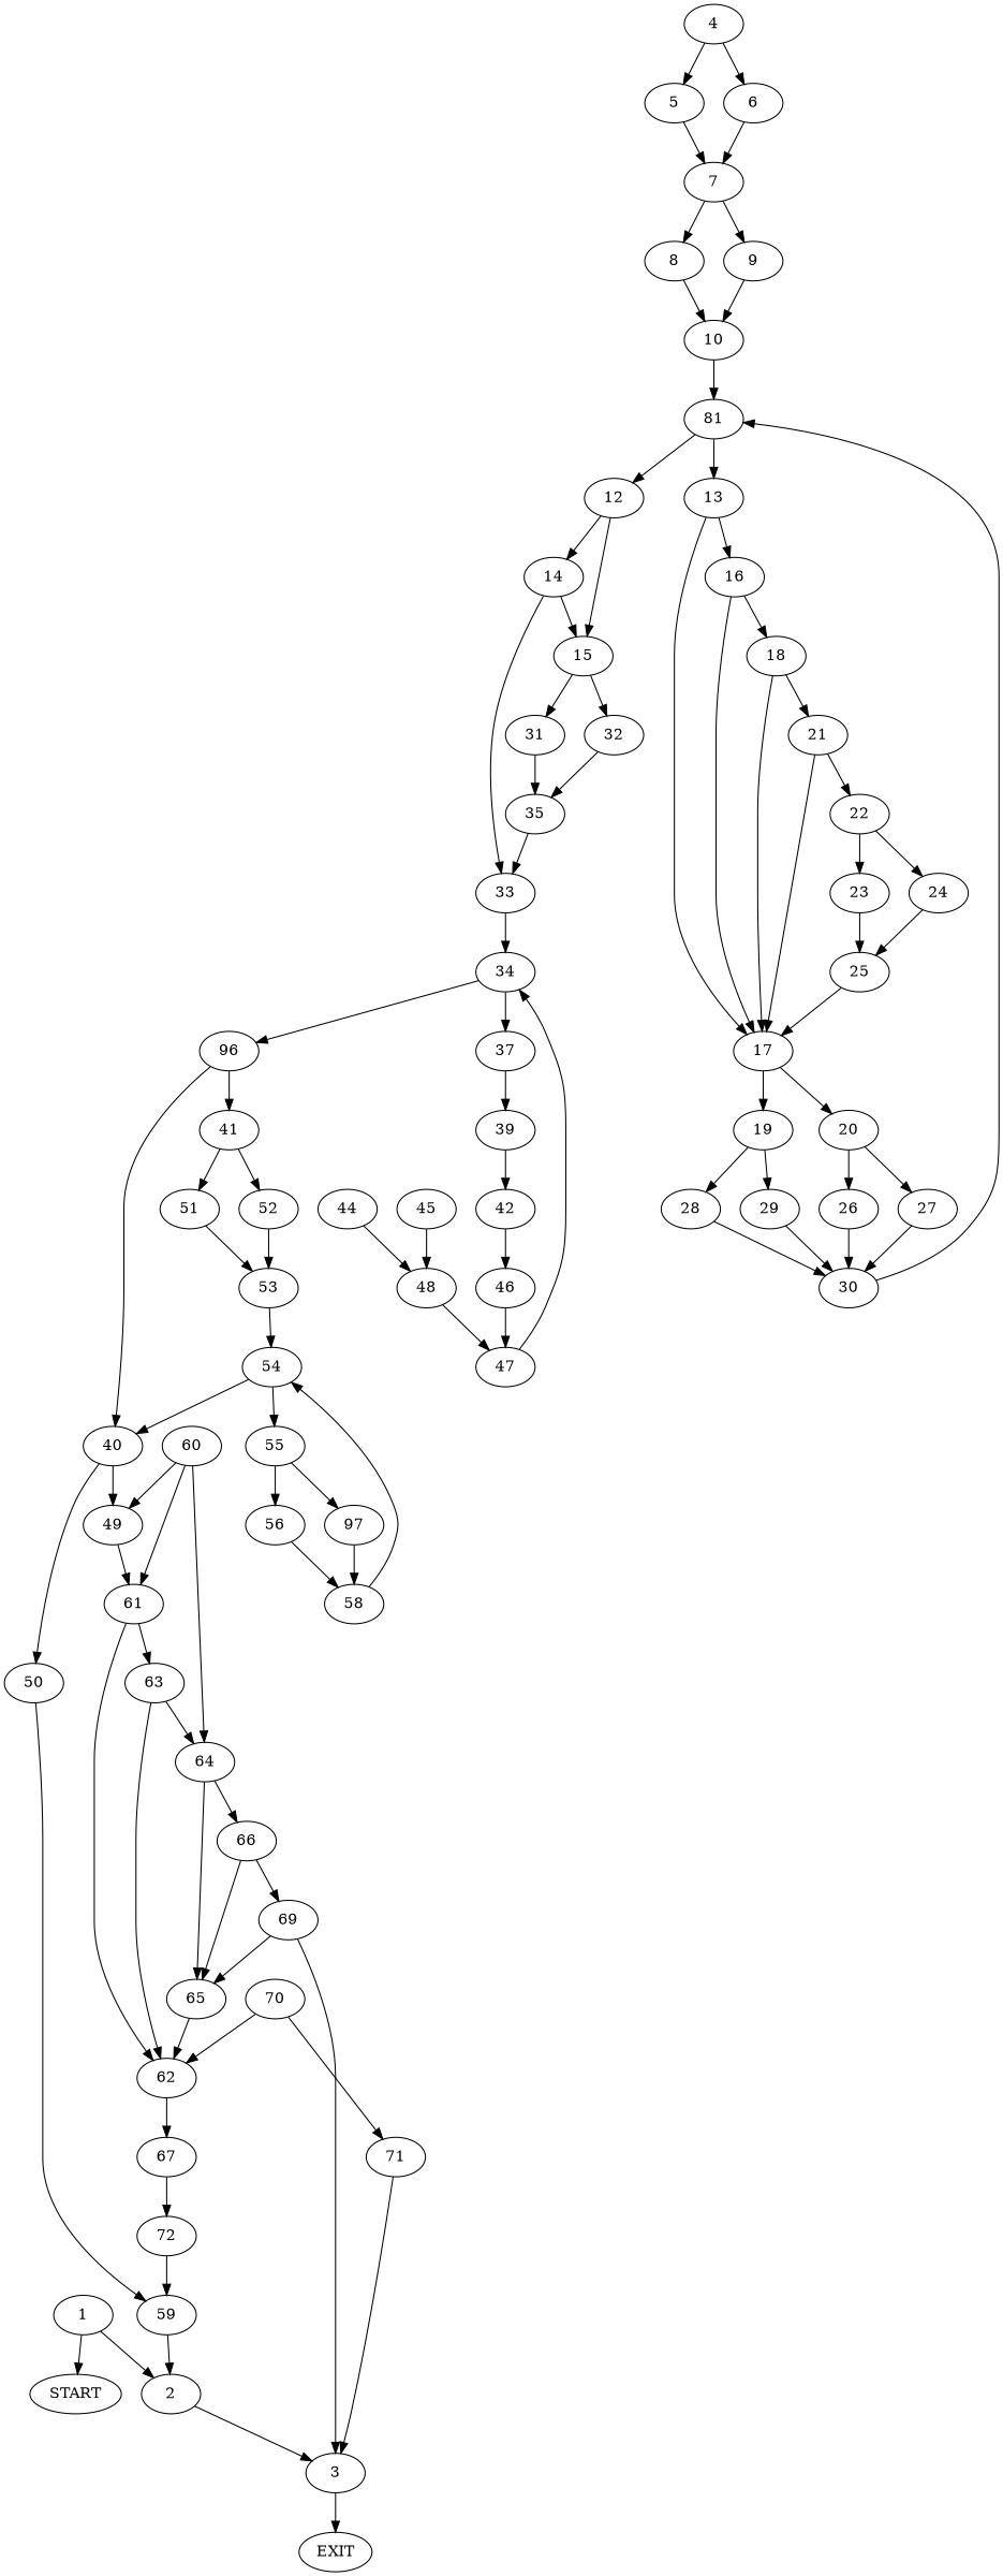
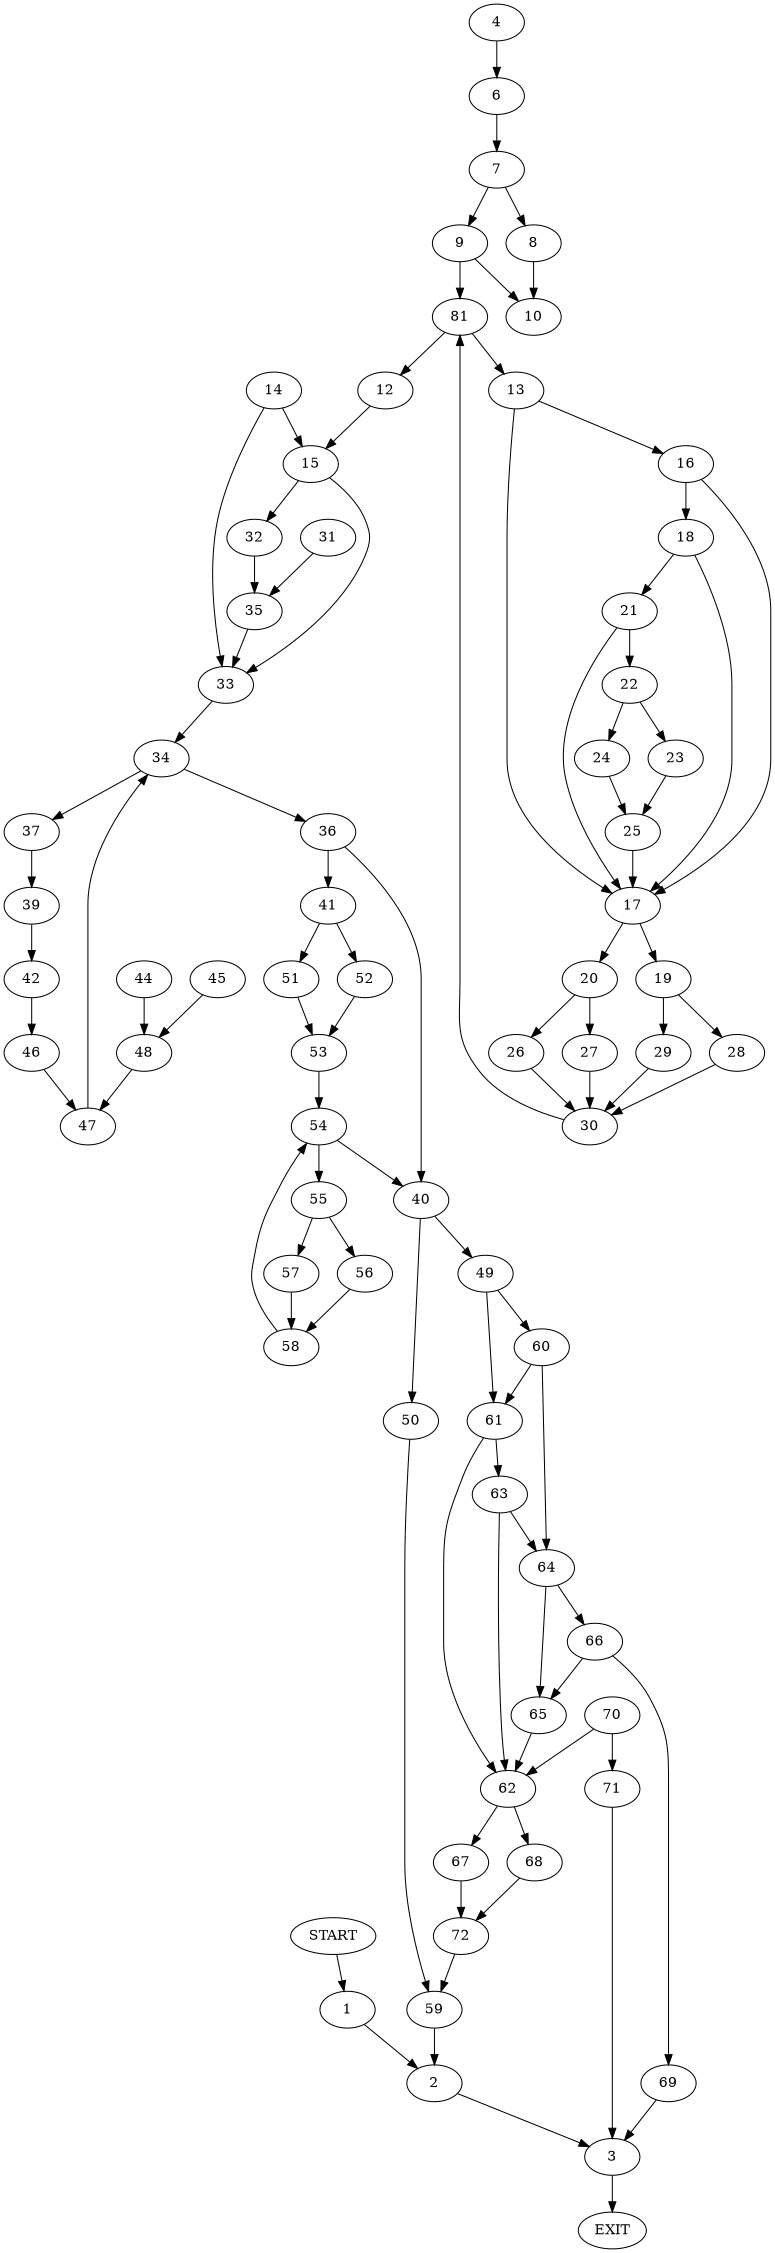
  digraph {
    n1 [label=START]
    1
    2
    n4 [label=EXIT]
    3
    4
-   5
    6
    7
    8
    9
    10
    n13 [label=81]
    12
    13
    14
    15
    16
    17
    33
    31
    32
    18
    19
    20
    34
    35
    21
    28
    29
    26
    27
    22
    30
    23
    24
    25
-   36 [label=96]
+   36
    37
    40
    41
    39
    49
    50
    51
    52
    42
    44
    48
    45
    46
    60
    61
    59
    53
    47
    64
    62
    63
    54
    55
    56
-   57 [label=97]
+   57
    58
    65
    66
    67
+   68
    72
    69
    70
    71
-   1 -> n1
+   n1 -> 1
    1 -> 2
    2 -> 3
    3 -> n4
-   4 -> 5
    4 -> 6
-   5 -> 7
    6 -> 7
    7 -> 8
    7 -> 9
    8 -> 10
    9 -> 10
-   10 -> n13
+   9 -> n13
    n13 -> 12
    n13 -> 13
-   12 -> 14
    12 -> 15
    13 -> 16
    13 -> 17
    14 -> 15
    14 -> 33
-   15 -> 31
+   15 -> 33
    15 -> 32
    16 -> 17
    16 -> 18
    17 -> 19
    17 -> 20
    33 -> 34
    31 -> 35
    32 -> 35
    18 -> 17
    18 -> 21
    19 -> 28
    19 -> 29
    20 -> 26
    20 -> 27
    34 -> 36
    34 -> 37
    35 -> 33
    21 -> 17
    21 -> 22
    28 -> 30
    29 -> 30
    26 -> 30
    27 -> 30
    22 -> 23
    22 -> 24
    30 -> n13
    23 -> 25
    24 -> 25
    25 -> 17
    36 -> 40
    36 -> 41
    37 -> 39
    40 -> 49
    40 -> 50
    41 -> 51
    41 -> 52
    39 -> 42
-   60 -> 49
+   49 -> 60
    49 -> 61
    50 -> 59
    51 -> 53
    52 -> 53
    42 -> 46
    44 -> 48
    48 -> 47
    45 -> 48
    46 -> 47
    60 -> 61
    60 -> 64
    61 -> 62
    61 -> 63
    59 -> 2
    53 -> 54
    47 -> 34
    64 -> 65
    64 -> 66
    62 -> 67
+   62 -> 68
    63 -> 64
    63 -> 62
    54 -> 40
    54 -> 55
    55 -> 56
    55 -> 57
    56 -> 58
    57 -> 58
    58 -> 54
    65 -> 62
    66 -> 65
    66 -> 69
    67 -> 72
+   68 -> 72
    72 -> 59
    69 -> 3
-   69 -> 65
    70 -> 62
    70 -> 71
    71 -> 3
  }
